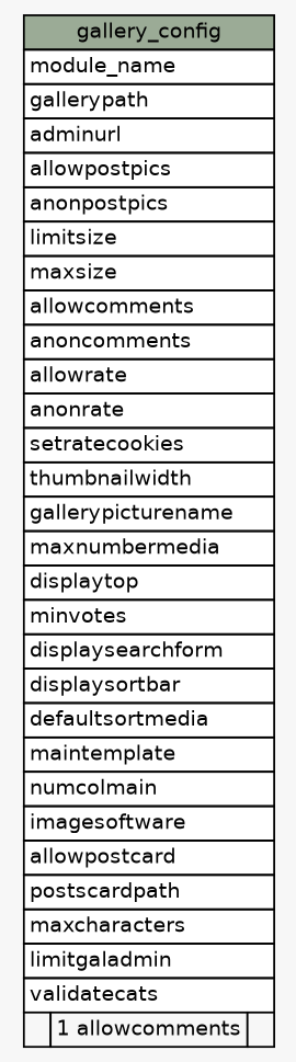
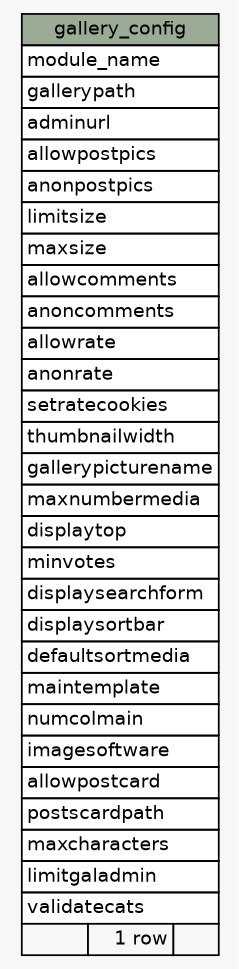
  digraph {
    bgcolor="#f7f7f7"
    fontname=Helvetica
    fontsize=11
    nodesep=0.18
    rankdir=RL
    ranksep=0.46
-   n1 [fontname=Helvetica fontsize=11 label=<     <TABLE BORDER="0" CELLBORDER="1" CELLSPACING="0" BGCOLOR="#ffffff">       <TR><TD COLSPAN="3" BGCOLOR="#9bab96" ALIGN="CENTER">gallery_config</TD></TR>       <TR><TD PORT="module_name" COLSPAN="3" ALIGN="LEFT">module_name</TD></TR>       <TR><TD PORT="gallerypath" COLSPAN="3" ALIGN="LEFT">gallerypath</TD></TR>       <TR><TD PORT="adminurl" COLSPAN="3" ALIGN="LEFT">adminurl</TD></TR>       <TR><TD PORT="allowpostpics" COLSPAN="3" ALIGN="LEFT">allowpostpics</TD></TR>       <TR><TD PORT="anonpostpics" COLSPAN="3" ALIGN="LEFT">anonpostpics</TD></TR>       <TR><TD PORT="limitsize" COLSPAN="3" ALIGN="LEFT">limitsize</TD></TR>       <TR><TD PORT="maxsize" COLSPAN="3" ALIGN="LEFT">maxsize</TD></TR>       <TR><TD PORT="allowcomments" COLSPAN="3" ALIGN="LEFT">allowcomments</TD></TR>       <TR><TD PORT="anoncomments" COLSPAN="3" ALIGN="LEFT">anoncomments</TD></TR>       <TR><TD PORT="allowrate" COLSPAN="3" ALIGN="LEFT">allowrate</TD></TR>       <TR><TD PORT="anonrate" COLSPAN="3" ALIGN="LEFT">anonrate</TD></TR>       <TR><TD PORT="setratecookies" COLSPAN="3" ALIGN="LEFT">setratecookies</TD></TR>       <TR><TD PORT="thumbnailwidth" COLSPAN="3" ALIGN="LEFT">thumbnailwidth</TD></TR>       <TR><TD PORT="gallerypicturename" COLSPAN="3" ALIGN="LEFT">gallerypicturename</TD></TR>       <TR><TD PORT="maxnumbermedia" COLSPAN="3" ALIGN="LEFT">maxnumbermedia</TD></TR>       <TR><TD PORT="displaytop" COLSPAN="3" ALIGN="LEFT">displaytop</TD></TR>       <TR><TD PORT="minvotes" COLSPAN="3" ALIGN="LEFT">minvotes</TD></TR>       <TR><TD PORT="displaysearchform" COLSPAN="3" ALIGN="LEFT">displaysearchform</TD></TR>       <TR><TD PORT="displaysortbar" COLSPAN="3" ALIGN="LEFT">displaysortbar</TD></TR>       <TR><TD PORT="defaultsortmedia" COLSPAN="3" ALIGN="LEFT">defaultsortmedia</TD></TR>       <TR><TD PORT="maintemplate" COLSPAN="3" ALIGN="LEFT">maintemplate</TD></TR>       <TR><TD PORT="numcolmain" COLSPAN="3" ALIGN="LEFT">numcolmain</TD></TR>       <TR><TD PORT="imagesoftware" COLSPAN="3" ALIGN="LEFT">imagesoftware</TD></TR>       <TR><TD PORT="allowpostcard" COLSPAN="3" ALIGN="LEFT">allowpostcard</TD></TR>       <TR><TD PORT="postscardpath" COLSPAN="3" ALIGN="LEFT">postscardpath</TD></TR>       <TR><TD PORT="maxcharacters" COLSPAN="3" ALIGN="LEFT">maxcharacters</TD></TR>       <TR><TD PORT="limitgaladmin" COLSPAN="3" ALIGN="LEFT">limitgaladmin</TD></TR>       <TR><TD PORT="validatecats" COLSPAN="3" ALIGN="LEFT">validatecats</TD></TR>       <TR><TD ALIGN="LEFT" BGCOLOR="#f7f7f7">  </TD><TD ALIGN="RIGHT" BGCOLOR="#f7f7f7">1 allowcomments</TD><TD ALIGN="RIGHT" BGCOLOR="#f7f7f7">  </TD></TR>     </TABLE>> shape=plaintext]
+   n1 [fontname=Helvetica fontsize=11 label=<     <TABLE BORDER="0" CELLBORDER="1" CELLSPACING="0" BGCOLOR="#ffffff">       <TR><TD COLSPAN="3" BGCOLOR="#9bab96" ALIGN="CENTER">gallery_config</TD></TR>       <TR><TD PORT="module_name" COLSPAN="3" ALIGN="LEFT">module_name</TD></TR>       <TR><TD PORT="gallerypath" COLSPAN="3" ALIGN="LEFT">gallerypath</TD></TR>       <TR><TD PORT="adminurl" COLSPAN="3" ALIGN="LEFT">adminurl</TD></TR>       <TR><TD PORT="allowpostpics" COLSPAN="3" ALIGN="LEFT">allowpostpics</TD></TR>       <TR><TD PORT="anonpostpics" COLSPAN="3" ALIGN="LEFT">anonpostpics</TD></TR>       <TR><TD PORT="limitsize" COLSPAN="3" ALIGN="LEFT">limitsize</TD></TR>       <TR><TD PORT="maxsize" COLSPAN="3" ALIGN="LEFT">maxsize</TD></TR>       <TR><TD PORT="allowcomments" COLSPAN="3" ALIGN="LEFT">allowcomments</TD></TR>       <TR><TD PORT="anoncomments" COLSPAN="3" ALIGN="LEFT">anoncomments</TD></TR>       <TR><TD PORT="allowrate" COLSPAN="3" ALIGN="LEFT">allowrate</TD></TR>       <TR><TD PORT="anonrate" COLSPAN="3" ALIGN="LEFT">anonrate</TD></TR>       <TR><TD PORT="setratecookies" COLSPAN="3" ALIGN="LEFT">setratecookies</TD></TR>       <TR><TD PORT="thumbnailwidth" COLSPAN="3" ALIGN="LEFT">thumbnailwidth</TD></TR>       <TR><TD PORT="gallerypicturename" COLSPAN="3" ALIGN="LEFT">gallerypicturename</TD></TR>       <TR><TD PORT="maxnumbermedia" COLSPAN="3" ALIGN="LEFT">maxnumbermedia</TD></TR>       <TR><TD PORT="displaytop" COLSPAN="3" ALIGN="LEFT">displaytop</TD></TR>       <TR><TD PORT="minvotes" COLSPAN="3" ALIGN="LEFT">minvotes</TD></TR>       <TR><TD PORT="displaysearchform" COLSPAN="3" ALIGN="LEFT">displaysearchform</TD></TR>       <TR><TD PORT="displaysortbar" COLSPAN="3" ALIGN="LEFT">displaysortbar</TD></TR>       <TR><TD PORT="defaultsortmedia" COLSPAN="3" ALIGN="LEFT">defaultsortmedia</TD></TR>       <TR><TD PORT="maintemplate" COLSPAN="3" ALIGN="LEFT">maintemplate</TD></TR>       <TR><TD PORT="numcolmain" COLSPAN="3" ALIGN="LEFT">numcolmain</TD></TR>       <TR><TD PORT="imagesoftware" COLSPAN="3" ALIGN="LEFT">imagesoftware</TD></TR>       <TR><TD PORT="allowpostcard" COLSPAN="3" ALIGN="LEFT">allowpostcard</TD></TR>       <TR><TD PORT="postscardpath" COLSPAN="3" ALIGN="LEFT">postscardpath</TD></TR>       <TR><TD PORT="maxcharacters" COLSPAN="3" ALIGN="LEFT">maxcharacters</TD></TR>       <TR><TD PORT="limitgaladmin" COLSPAN="3" ALIGN="LEFT">limitgaladmin</TD></TR>       <TR><TD PORT="validatecats" COLSPAN="3" ALIGN="LEFT">validatecats</TD></TR>       <TR><TD ALIGN="LEFT" BGCOLOR="#f7f7f7">  </TD><TD ALIGN="RIGHT" BGCOLOR="#f7f7f7">1 row</TD><TD ALIGN="RIGHT" BGCOLOR="#f7f7f7">  </TD></TR>     </TABLE>> shape=plaintext]
  }
